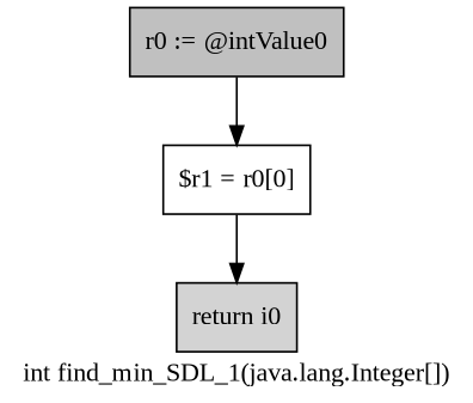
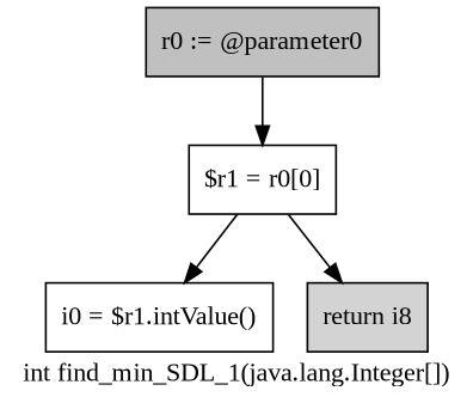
  digraph {
    fontname="Liberation Serif"
    label="int find_min_SDL_1(java.lang.Integer[])"
    node [fontname="Liberation Serif" shape=box]
    edge [fontname="Liberation Serif"]
-   n1 [fillcolor=gray label="r0 := @intValue0" style=filled]
+   n1 [fillcolor=gray label="r0 := @parameter0" style=filled]
    n2 [label="$r1 = r0[0]"]
-   n4 [fillcolor=lightgray label="return i0" style=filled]
+   n3 [label="i0 = $r1.intValue()"]
+   n4 [fillcolor=lightgray label="return i8" style=filled]
    n1 -> n2
+   n2 -> n3
    n2 -> n4
  }
